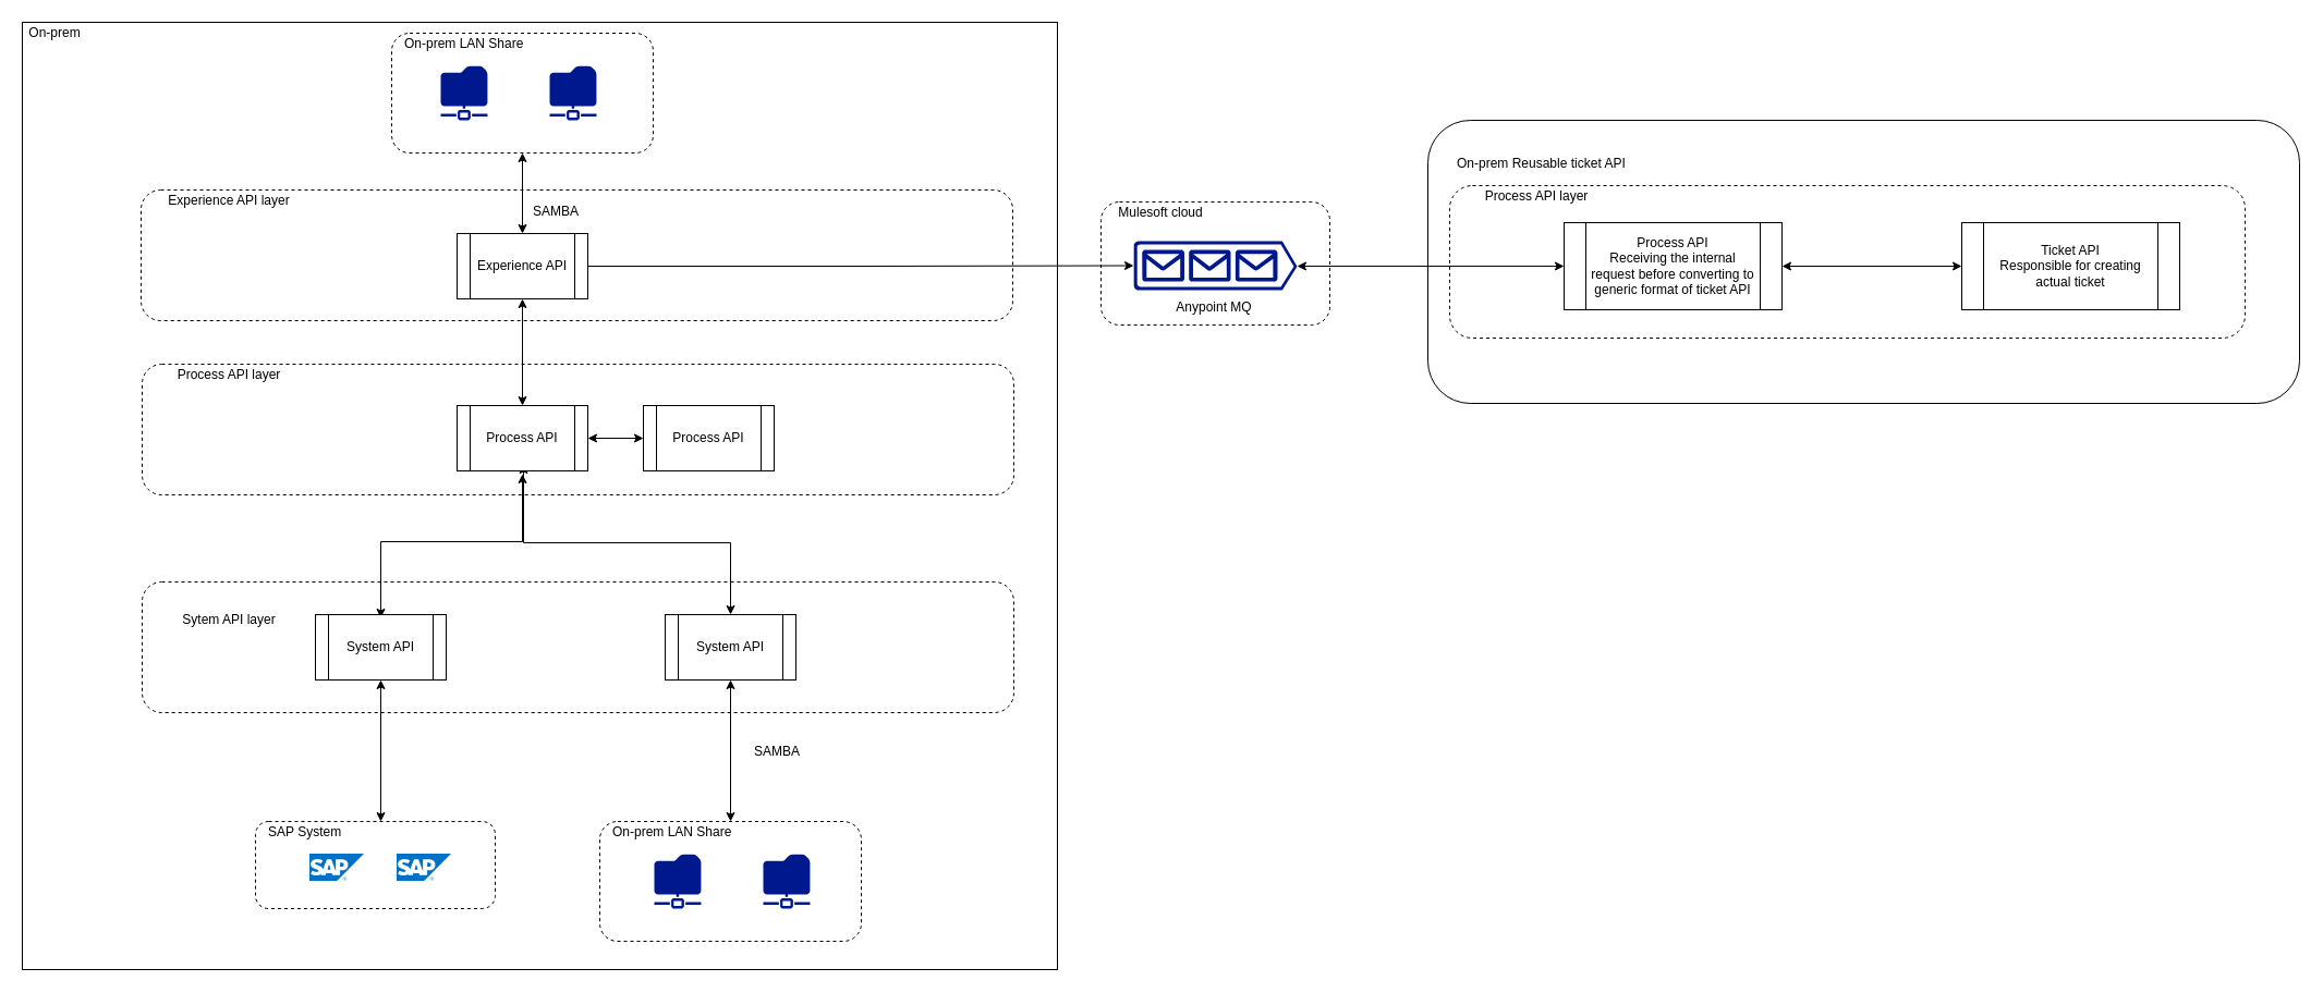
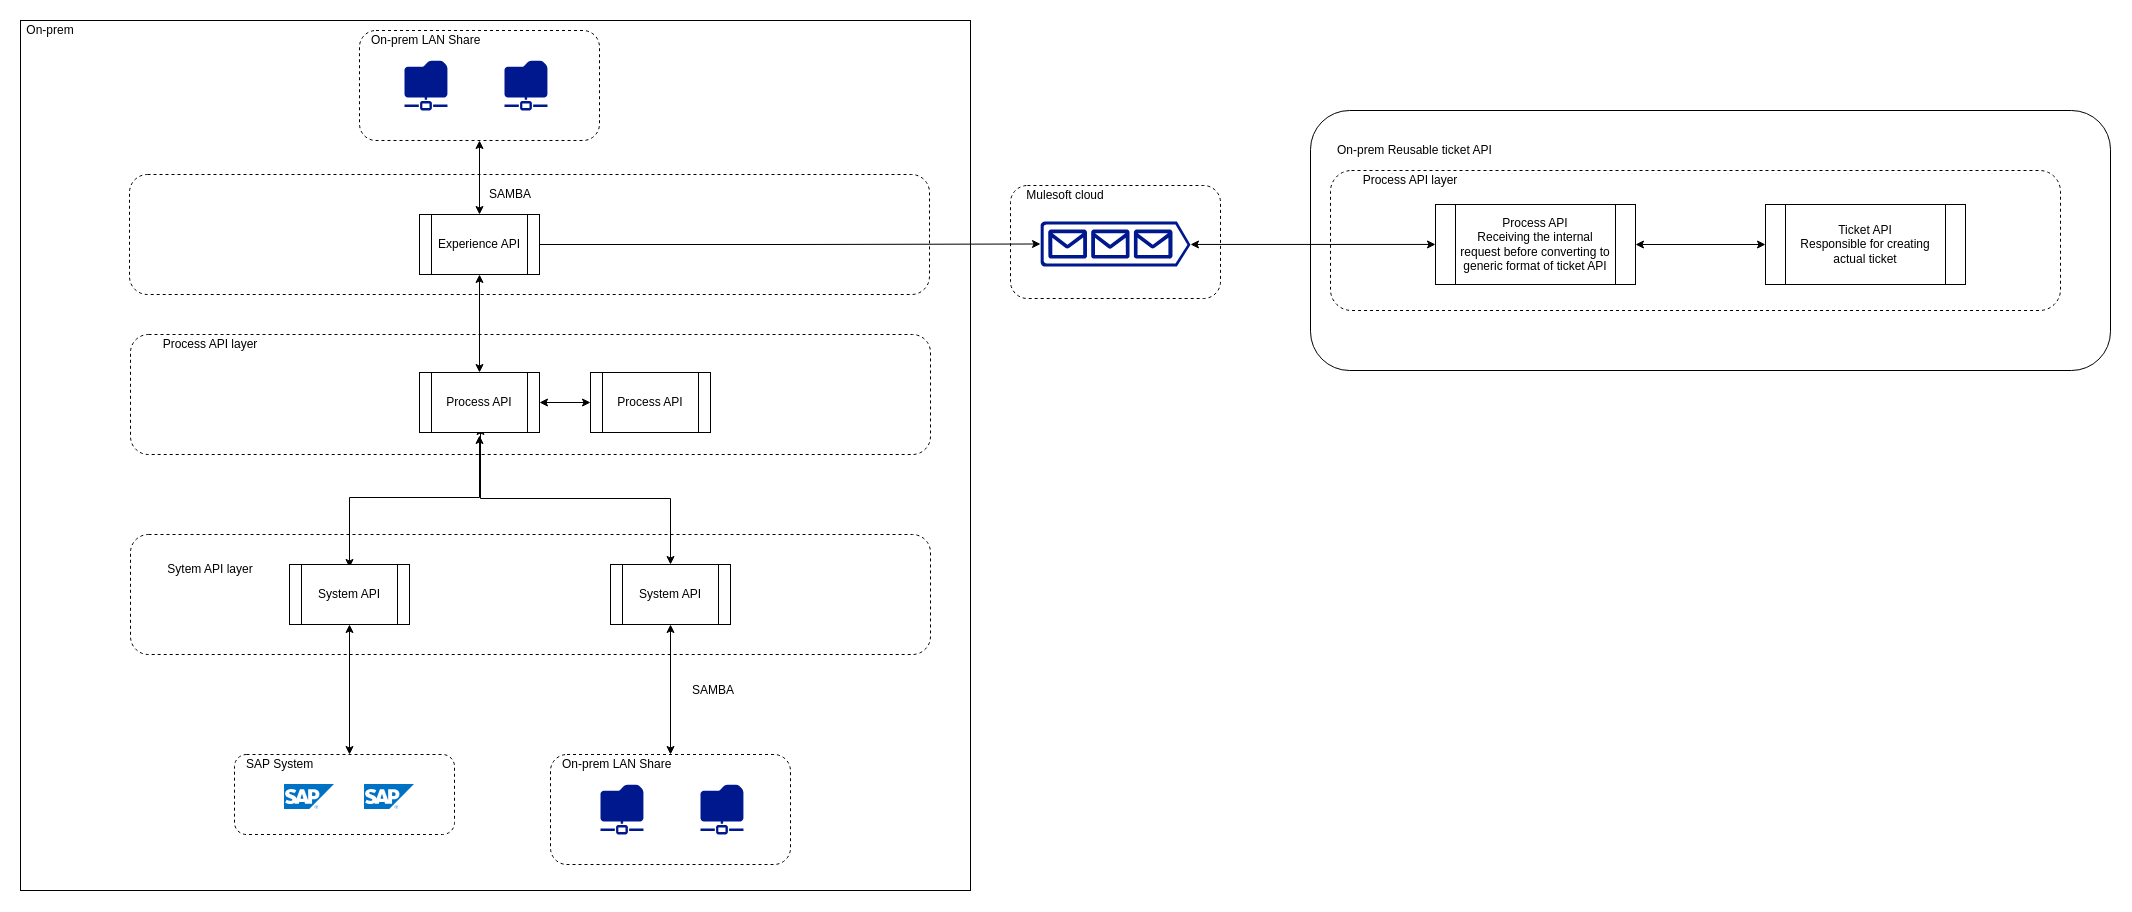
  <mxCell id="0" />
  <mxCell id="1" parent="0" />
  <mxCell id="2" value="" style="rounded=0;whiteSpace=wrap;html=1;fillColor=none;" vertex="1" parent="1"><mxGeometry x="20" y="20" width="950" height="870" as="geometry" /></mxCell>
  <mxCell id="3" value="" style="rounded=1;whiteSpace=wrap;html=1;fillColor=none;" vertex="1" parent="1"><mxGeometry x="1310" y="110" width="800" height="260" as="geometry" /></mxCell>
  <mxCell id="4" value="" style="rounded=1;whiteSpace=wrap;html=1;dashed=1;fillColor=none;" vertex="1" parent="1"><mxGeometry x="1330" y="170" width="730" height="140" as="geometry" /></mxCell>
  <mxCell id="5" value="" style="rounded=1;whiteSpace=wrap;html=1;dashed=1;fillColor=none;" vertex="1" parent="1"><mxGeometry x="129" y="174" width="800" height="120" as="geometry" /></mxCell>
  <mxCell id="6" style="edgeStyle=orthogonalEdgeStyle;rounded=0;orthogonalLoop=1;jettySize=auto;html=1;entryX=0.5;entryY=0;entryDx=0;entryDy=0;startArrow=classic;startFill=1;" edge="1" parent="1" source="7" target="15"><mxGeometry relative="1" as="geometry" /></mxCell>
  <mxCell id="7" value="" style="rounded=1;whiteSpace=wrap;html=1;dashed=1;fillColor=none;" vertex="1" parent="1"><mxGeometry x="359" y="30" width="240" height="110" as="geometry" /></mxCell>
  <mxCell id="8" value="" style="rounded=1;whiteSpace=wrap;html=1;dashed=1;fillColor=none;" vertex="1" parent="1"><mxGeometry x="550" y="754" width="240" height="110" as="geometry" /></mxCell>
  <mxCell id="9" value="" style="rounded=1;whiteSpace=wrap;html=1;dashed=1;fillColor=none;" vertex="1" parent="1"><mxGeometry x="130" y="534" width="800" height="120" as="geometry" /></mxCell>
  <mxCell id="10" value="" style="rounded=1;whiteSpace=wrap;html=1;dashed=1;fillColor=none;" vertex="1" parent="1"><mxGeometry x="130" y="334" width="800" height="120" as="geometry" /></mxCell>
  <mxCell id="11" value="" style="aspect=fixed;pointerEvents=1;shadow=0;dashed=0;html=1;strokeColor=none;labelPosition=center;verticalLabelPosition=bottom;verticalAlign=top;align=center;fillColor=#00188D;shape=mxgraph.mscae.enterprise.shared_folder" vertex="1" parent="1"><mxGeometry x="404" y="60" width="43" height="50" as="geometry" /></mxCell>
  <mxCell id="12" value="" style="aspect=fixed;pointerEvents=1;shadow=0;dashed=0;html=1;strokeColor=none;labelPosition=center;verticalLabelPosition=bottom;verticalAlign=top;align=center;fillColor=#00188D;shape=mxgraph.mscae.enterprise.shared_folder" vertex="1" parent="1"><mxGeometry x="504" y="60" width="43" height="50" as="geometry" /></mxCell>
  <mxCell id="13" style="edgeStyle=orthogonalEdgeStyle;rounded=0;orthogonalLoop=1;jettySize=auto;html=1;startArrow=classic;startFill=1;" edge="1" parent="1" source="15" target="19"><mxGeometry relative="1" as="geometry" /></mxCell>
  <mxCell id="14" style="edgeStyle=orthogonalEdgeStyle;rounded=0;orthogonalLoop=1;jettySize=auto;html=1;entryX=0;entryY=0.5;entryDx=0;entryDy=0;entryPerimeter=0;startArrow=none;startFill=0;" edge="1" parent="1" source="15" target="45"><mxGeometry relative="1" as="geometry" /></mxCell>
  <mxCell id="15" value="Experience API" style="shape=process;whiteSpace=wrap;html=1;backgroundOutline=1;" vertex="1" parent="1"><mxGeometry x="419" y="214" width="120" height="60" as="geometry" /></mxCell>
  <mxCell id="16" style="edgeStyle=orthogonalEdgeStyle;rounded=0;orthogonalLoop=1;jettySize=auto;html=1;entryX=0;entryY=0.5;entryDx=0;entryDy=0;startArrow=classic;startFill=1;" edge="1" parent="1" source="19" target="22"><mxGeometry relative="1" as="geometry" /></mxCell>
  <mxCell id="17" style="edgeStyle=orthogonalEdgeStyle;rounded=0;orthogonalLoop=1;jettySize=auto;html=1;startArrow=classic;startFill=1;" edge="1" parent="1"><mxGeometry relative="1" as="geometry"><mxPoint x="479" y="435" as="sourcePoint" /><mxPoint x="349" y="567" as="targetPoint" /><Array as="points"><mxPoint x="479" y="497" /><mxPoint x="349" y="497" /></Array></mxGeometry></mxCell>
  <mxCell id="18" style="edgeStyle=orthogonalEdgeStyle;rounded=0;orthogonalLoop=1;jettySize=auto;html=1;entryX=0.5;entryY=0;entryDx=0;entryDy=0;startArrow=classic;startFill=1;" edge="1" parent="1" target="27"><mxGeometry relative="1" as="geometry"><mxPoint x="480" y="426" as="sourcePoint" /><mxPoint x="642.96" y="564" as="targetPoint" /><Array as="points"><mxPoint x="480" y="498" /><mxPoint x="670" y="498" /></Array></mxGeometry></mxCell>
  <mxCell id="19" value="Process API" style="shape=process;whiteSpace=wrap;html=1;backgroundOutline=1;" vertex="1" parent="1"><mxGeometry x="419" y="372" width="120" height="60" as="geometry" /></mxCell>
- <mxCell id="20" value="Experience API layer" style="text;html=1;strokeColor=none;fillColor=none;align=center;verticalAlign=middle;whiteSpace=wrap;rounded=0;" vertex="1" parent="1"><mxGeometry x="140" y="174" width="140" height="20" as="geometry" /></mxCell>
  <mxCell id="21" value="Process API layer" style="text;html=1;strokeColor=none;fillColor=none;align=center;verticalAlign=middle;whiteSpace=wrap;rounded=0;" vertex="1" parent="1"><mxGeometry x="140" y="334" width="140" height="20" as="geometry" /></mxCell>
  <mxCell id="22" value="Process API" style="shape=process;whiteSpace=wrap;html=1;backgroundOutline=1;" vertex="1" parent="1"><mxGeometry x="590" y="372" width="120" height="60" as="geometry" /></mxCell>
  <mxCell id="23" value="Sytem API layer" style="text;html=1;strokeColor=none;fillColor=none;align=center;verticalAlign=middle;whiteSpace=wrap;rounded=0;" vertex="1" parent="1"><mxGeometry x="140" y="559" width="140" height="20" as="geometry" /></mxCell>
  <mxCell id="24" style="edgeStyle=orthogonalEdgeStyle;rounded=0;orthogonalLoop=1;jettySize=auto;html=1;entryX=0.75;entryY=0;entryDx=0;entryDy=0;startArrow=classic;startFill=1;" edge="1" parent="1" source="25" target="34"><mxGeometry relative="1" as="geometry" /></mxCell>
  <mxCell id="25" value="System API" style="shape=process;whiteSpace=wrap;html=1;backgroundOutline=1;" vertex="1" parent="1"><mxGeometry x="289" y="564" width="120" height="60" as="geometry" /></mxCell>
  <mxCell id="26" style="edgeStyle=orthogonalEdgeStyle;rounded=0;orthogonalLoop=1;jettySize=auto;html=1;startArrow=classic;startFill=1;" edge="1" parent="1" source="27" target="8"><mxGeometry relative="1" as="geometry" /></mxCell>
  <mxCell id="27" value="System API" style="shape=process;whiteSpace=wrap;html=1;backgroundOutline=1;" vertex="1" parent="1"><mxGeometry x="610" y="564" width="120" height="60" as="geometry" /></mxCell>
  <mxCell id="28" value="" style="aspect=fixed;pointerEvents=1;shadow=0;dashed=0;html=1;strokeColor=none;labelPosition=center;verticalLabelPosition=bottom;verticalAlign=top;align=center;fillColor=#00188D;shape=mxgraph.mscae.enterprise.shared_folder" vertex="1" parent="1"><mxGeometry x="600" y="784" width="43" height="50" as="geometry" /></mxCell>
  <mxCell id="29" value="" style="aspect=fixed;pointerEvents=1;shadow=0;dashed=0;html=1;strokeColor=none;labelPosition=center;verticalLabelPosition=bottom;verticalAlign=top;align=center;fillColor=#00188D;shape=mxgraph.mscae.enterprise.shared_folder" vertex="1" parent="1"><mxGeometry x="700" y="784" width="43" height="50" as="geometry" /></mxCell>
  <mxCell id="30" value="On-prem LAN Share" style="text;html=1;strokeColor=none;fillColor=none;align=left;verticalAlign=middle;whiteSpace=wrap;rounded=0;" vertex="1" parent="1"><mxGeometry x="560" y="754" width="140" height="20" as="geometry" /></mxCell>
  <mxCell id="31" value="" style="aspect=fixed;html=1;points=[];align=center;image;fontSize=12;image=img/lib/mscae/SAP_HANA_on_Azure.svg;rounded=1;dashed=1;fillColor=none;" vertex="1" parent="1"><mxGeometry x="284" y="784" width="50" height="25" as="geometry" /></mxCell>
  <mxCell id="32" value="" style="aspect=fixed;html=1;points=[];align=center;image;fontSize=12;image=img/lib/mscae/SAP_HANA_on_Azure.svg;rounded=1;dashed=1;fillColor=none;" vertex="1" parent="1"><mxGeometry x="364" y="784" width="50" height="25" as="geometry" /></mxCell>
  <mxCell id="33" value="" style="rounded=1;whiteSpace=wrap;html=1;dashed=1;fillColor=none;" vertex="1" parent="1"><mxGeometry x="234" y="754" width="220" height="80" as="geometry" /></mxCell>
  <mxCell id="34" value="SAP System" style="text;html=1;strokeColor=none;fillColor=none;align=left;verticalAlign=middle;whiteSpace=wrap;rounded=0;" vertex="1" parent="1"><mxGeometry x="244" y="754" width="140" height="20" as="geometry" /></mxCell>
  <mxCell id="35" value="On-prem LAN Share" style="text;html=1;strokeColor=none;fillColor=none;align=left;verticalAlign=middle;whiteSpace=wrap;rounded=0;" vertex="1" parent="1"><mxGeometry x="369" y="30" width="140" height="20" as="geometry" /></mxCell>
  <mxCell id="36" style="edgeStyle=orthogonalEdgeStyle;rounded=0;orthogonalLoop=1;jettySize=auto;html=1;entryX=0;entryY=0.5;entryDx=0;entryDy=0;startArrow=classic;startFill=1;" edge="1" parent="1" source="38" target="41"><mxGeometry relative="1" as="geometry" /></mxCell>
  <mxCell id="37" style="edgeStyle=orthogonalEdgeStyle;rounded=0;orthogonalLoop=1;jettySize=auto;html=1;entryX=1;entryY=0.51;entryDx=0;entryDy=0;entryPerimeter=0;startArrow=classic;startFill=1;" edge="1" parent="1" source="38" target="45"><mxGeometry relative="1" as="geometry" /></mxCell>
  <mxCell id="38" value="Process API&lt;br&gt;Receiving the internal request before converting to generic format of ticket API" style="shape=process;whiteSpace=wrap;html=1;backgroundOutline=1;align=center;" vertex="1" parent="1"><mxGeometry x="1435" y="204" width="200" height="80" as="geometry" /></mxCell>
  <mxCell id="39" value="On-prem Reusable ticket API" style="text;html=1;strokeColor=none;fillColor=none;align=left;verticalAlign=middle;whiteSpace=wrap;rounded=0;dashed=1;" vertex="1" parent="1"><mxGeometry x="1335" y="140" width="170" height="20" as="geometry" /></mxCell>
  <mxCell id="40" value="Process API layer" style="text;html=1;strokeColor=none;fillColor=none;align=center;verticalAlign=middle;whiteSpace=wrap;rounded=0;" vertex="1" parent="1"><mxGeometry x="1340" y="170" width="140" height="20" as="geometry" /></mxCell>
- <mxCell id="41" value="Ticket API&lt;br&gt;Responsible for creating actual ticket" style="shape=process;whiteSpace=wrap;html=1;backgroundOutline=1;align=center;" vertex="1" parent="1"><mxGeometry x="1800" y="204" width="200" height="80" as="geometry" /></mxCell>
+ <mxCell id="41" value="Ticket API&lt;br&gt;Responsible for creating actual ticket" style="shape=process;whiteSpace=wrap;html=1;backgroundOutline=1;align=center;" vertex="1" parent="1"><mxGeometry x="1765" y="204" width="200" height="80" as="geometry" /></mxCell>
  <mxCell id="42" value="On-prem" style="text;html=1;strokeColor=none;fillColor=none;align=center;verticalAlign=middle;whiteSpace=wrap;rounded=0;" vertex="1" parent="1"><mxGeometry x="20" y="20" width="60" height="20" as="geometry" /></mxCell>
  <mxCell id="43" value="" style="rounded=1;whiteSpace=wrap;html=1;dashed=1;fillColor=none;" vertex="1" parent="1"><mxGeometry x="1010" y="185" width="210" height="113" as="geometry" /></mxCell>
- <mxCell id="44" value="Anypoint MQ" style="text;html=1;strokeColor=none;fillColor=none;align=center;verticalAlign=middle;whiteSpace=wrap;rounded=0;" vertex="1" parent="1"><mxGeometry x="1069" y="272" width="90" height="20" as="geometry" /></mxCell>
  <mxCell id="45" value="" style="aspect=fixed;pointerEvents=1;shadow=0;dashed=0;html=1;strokeColor=none;labelPosition=center;verticalLabelPosition=bottom;verticalAlign=top;align=center;fillColor=#00188D;shape=mxgraph.azure.queue_generic;rounded=1;" vertex="1" parent="1"><mxGeometry x="1040" y="221" width="150" height="45" as="geometry" /></mxCell>
  <mxCell id="46" value="Mulesoft cloud" style="text;html=1;strokeColor=none;fillColor=none;align=center;verticalAlign=middle;whiteSpace=wrap;rounded=0;" vertex="1" parent="1"><mxGeometry x="1020" y="185" width="90" height="20" as="geometry" /></mxCell>
  <mxCell id="47" value="SAMBA" style="text;html=1;strokeColor=none;fillColor=none;align=center;verticalAlign=middle;whiteSpace=wrap;rounded=0;" vertex="1" parent="1"><mxGeometry x="480" y="184" width="60" height="20" as="geometry" /></mxCell>
  <mxCell id="48" value="SAMBA" style="text;html=1;strokeColor=none;fillColor=none;align=center;verticalAlign=middle;whiteSpace=wrap;rounded=0;" vertex="1" parent="1"><mxGeometry x="683" y="680" width="60" height="20" as="geometry" /></mxCell>
